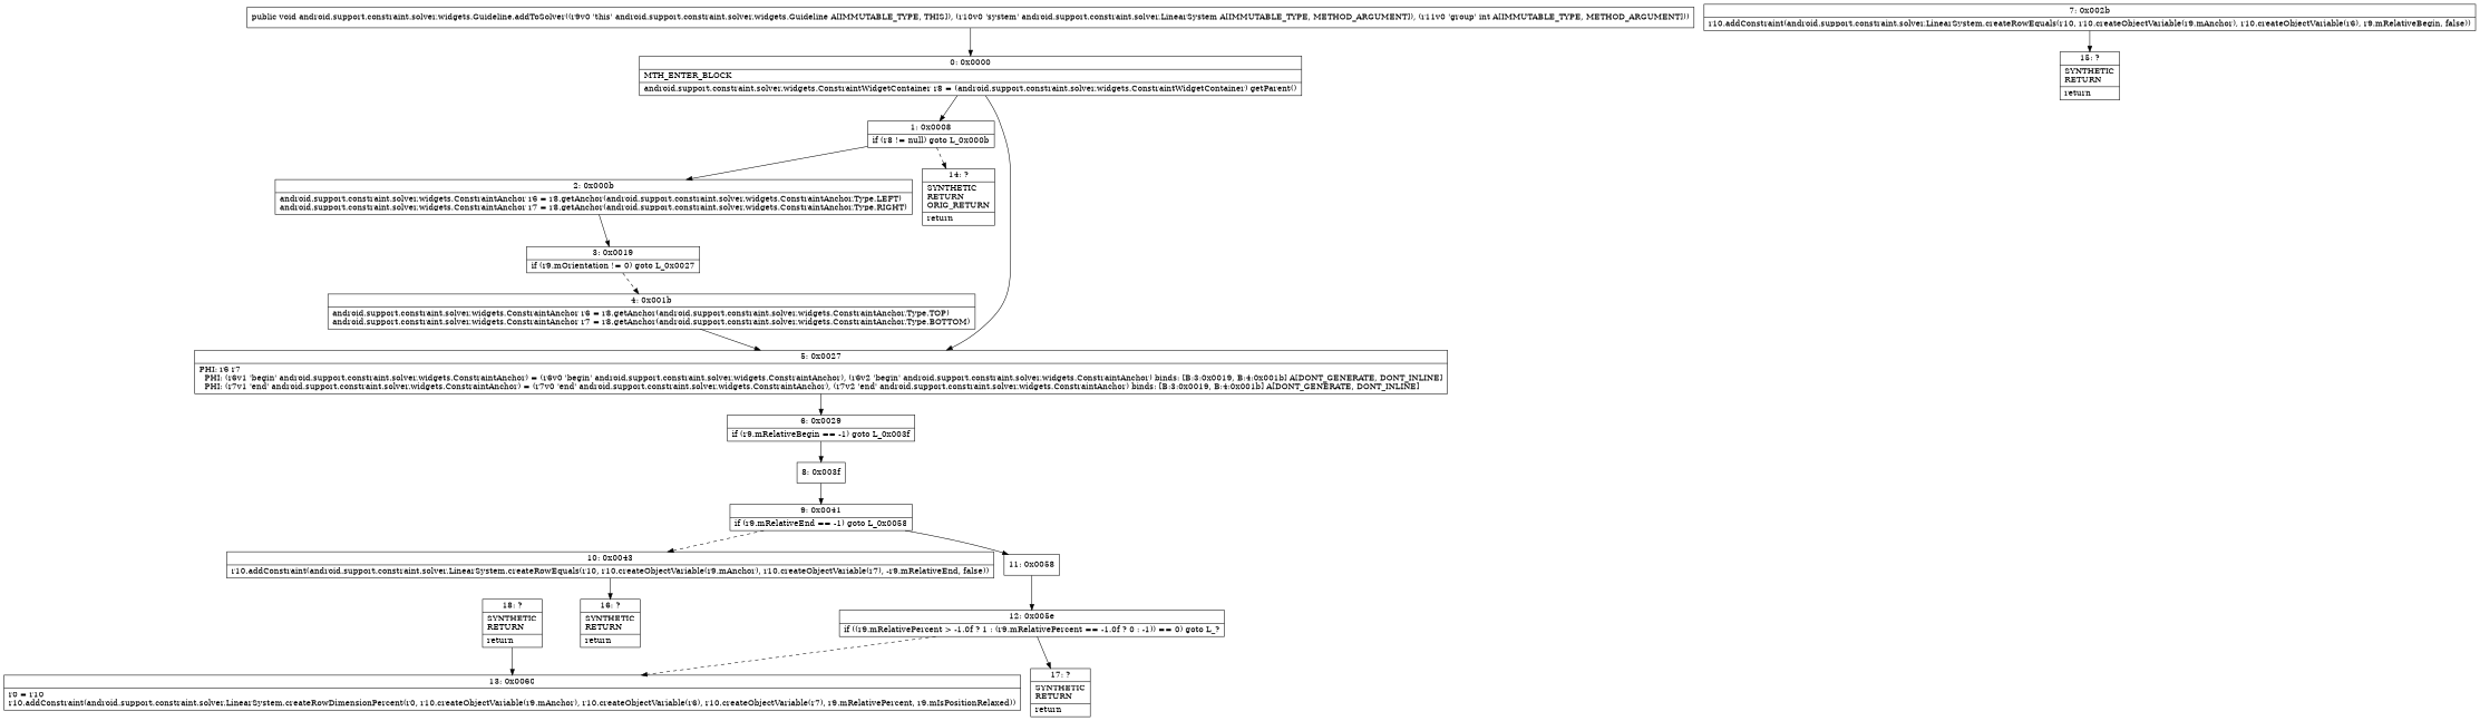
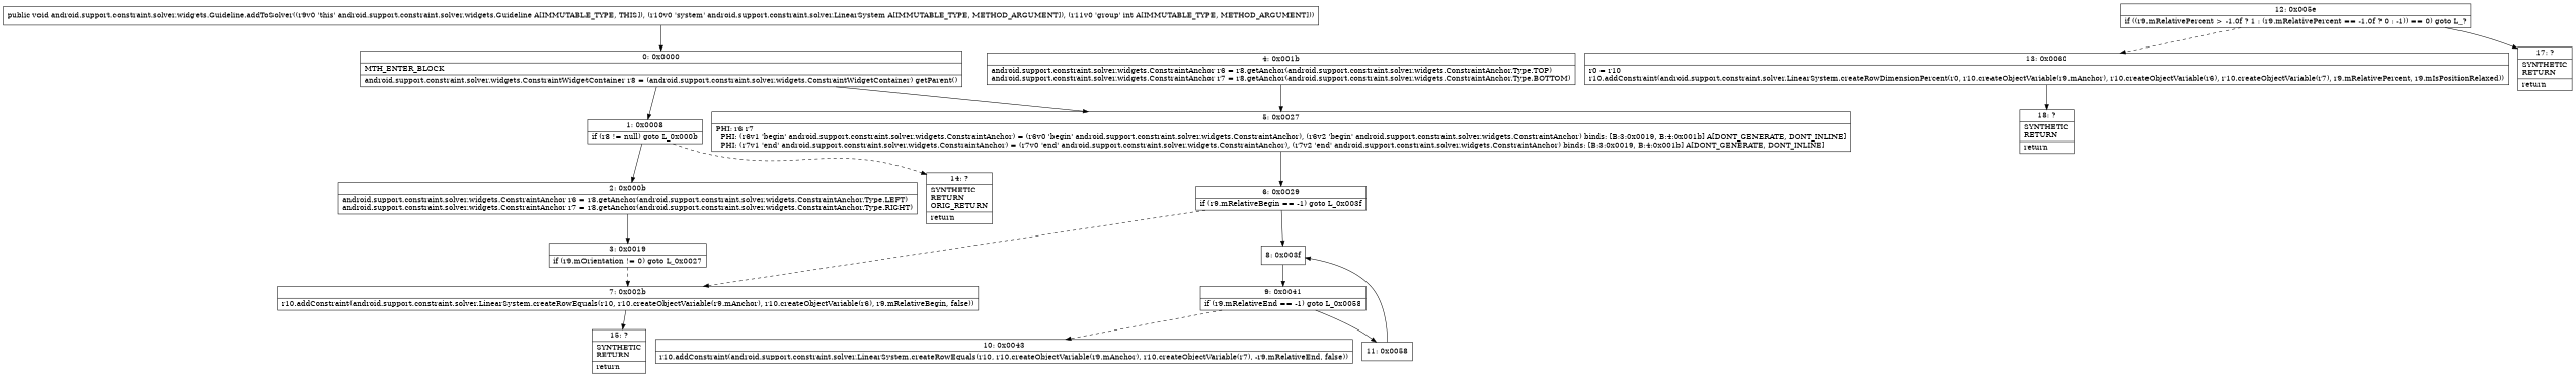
  digraph {
    node [shape=record]
    n1 [label="{0\:\ 0x0000|MTH_ENTER_BLOCK\l|android.support.constraint.solver.widgets.ConstraintWidgetContainer r8 = (android.support.constraint.solver.widgets.ConstraintWidgetContainer) getParent()\l}"]
    n2 [label="{1\:\ 0x0008|if (r8 != null) goto L_0x000b\l}"]
    n3 [label="{5\:\ 0x0027|PHI: r6 r7 \l  PHI: (r6v1 'begin' android.support.constraint.solver.widgets.ConstraintAnchor) = (r6v0 'begin' android.support.constraint.solver.widgets.ConstraintAnchor), (r6v2 'begin' android.support.constraint.solver.widgets.ConstraintAnchor) binds: [B:3:0x0019, B:4:0x001b] A[DONT_GENERATE, DONT_INLINE]\l  PHI: (r7v1 'end' android.support.constraint.solver.widgets.ConstraintAnchor) = (r7v0 'end' android.support.constraint.solver.widgets.ConstraintAnchor), (r7v2 'end' android.support.constraint.solver.widgets.ConstraintAnchor) binds: [B:3:0x0019, B:4:0x001b] A[DONT_GENERATE, DONT_INLINE]\l}"]
    n4 [label="{2\:\ 0x000b|android.support.constraint.solver.widgets.ConstraintAnchor r6 = r8.getAnchor(android.support.constraint.solver.widgets.ConstraintAnchor.Type.LEFT)\landroid.support.constraint.solver.widgets.ConstraintAnchor r7 = r8.getAnchor(android.support.constraint.solver.widgets.ConstraintAnchor.Type.RIGHT)\l}"]
    n5 [label="{14\:\ ?|SYNTHETIC\lRETURN\lORIG_RETURN\l|return\l}"]
    n6 [label="{3\:\ 0x0019|if (r9.mOrientation != 0) goto L_0x0027\l}"]
    n7 [label="{4\:\ 0x001b|android.support.constraint.solver.widgets.ConstraintAnchor r6 = r8.getAnchor(android.support.constraint.solver.widgets.ConstraintAnchor.Type.TOP)\landroid.support.constraint.solver.widgets.ConstraintAnchor r7 = r8.getAnchor(android.support.constraint.solver.widgets.ConstraintAnchor.Type.BOTTOM)\l}"]
    n8 [label="{6\:\ 0x0029|if (r9.mRelativeBegin == \-1) goto L_0x003f\l}"]
    n9 [label="{7\:\ 0x002b|r10.addConstraint(android.support.constraint.solver.LinearSystem.createRowEquals(r10, r10.createObjectVariable(r9.mAnchor), r10.createObjectVariable(r6), r9.mRelativeBegin, false))\l}"]
    n10 [label="{8\:\ 0x003f}"]
    n11 [label="{15\:\ ?|SYNTHETIC\lRETURN\l|return\l}"]
    n12 [label="{9\:\ 0x0041|if (r9.mRelativeEnd == \-1) goto L_0x0058\l}"]
    n13 [label="{10\:\ 0x0043|r10.addConstraint(android.support.constraint.solver.LinearSystem.createRowEquals(r10, r10.createObjectVariable(r9.mAnchor), r10.createObjectVariable(r7), \-r9.mRelativeEnd, false))\l}"]
    n14 [label="{11\:\ 0x0058}"]
-   n15 [label="{16\:\ ?|SYNTHETIC\lRETURN\l|return\l}"]
    n16 [label="{12\:\ 0x005e|if ((r9.mRelativePercent \> \-1.0f ? 1 : (r9.mRelativePercent == \-1.0f ? 0 : \-1)) == 0) goto L_?\l}"]
    n17 [label="{13\:\ 0x0060|r0 = r10\lr10.addConstraint(android.support.constraint.solver.LinearSystem.createRowDimensionPercent(r0, r10.createObjectVariable(r9.mAnchor), r10.createObjectVariable(r6), r10.createObjectVariable(r7), r9.mRelativePercent, r9.mIsPositionRelaxed))\l}"]
    n18 [label="{17\:\ ?|SYNTHETIC\lRETURN\l|return\l}"]
    n19 [label="{18\:\ ?|SYNTHETIC\lRETURN\l|return\l}"]
    n20 [label="{public void android.support.constraint.solver.widgets.Guideline.addToSolver((r9v0 'this' android.support.constraint.solver.widgets.Guideline A[IMMUTABLE_TYPE, THIS]), (r10v0 'system' android.support.constraint.solver.LinearSystem A[IMMUTABLE_TYPE, METHOD_ARGUMENT]), (r11v0 'group' int A[IMMUTABLE_TYPE, METHOD_ARGUMENT])) }"]
    n1 -> n2
    n1 -> n3
    n2 -> n4
    n2 -> n5 [style=dashed]
    n3 -> n8
    n4 -> n6
-   n6 -> n7 [style=dashed]
+   n6 -> n9 [style=dashed]
    n7 -> n3
+   n8 -> n9 [style=dashed]
    n8 -> n10
    n9 -> n11
    n10 -> n12
    n12 -> n13 [style=dashed]
    n12 -> n14
-   n13 -> n15
-   n14 -> n16
+   n14 -> n10
    n16 -> n17 [style=dashed]
    n16 -> n18
-   n19 -> n17
+   n17 -> n19
    n20 -> n1
  }
